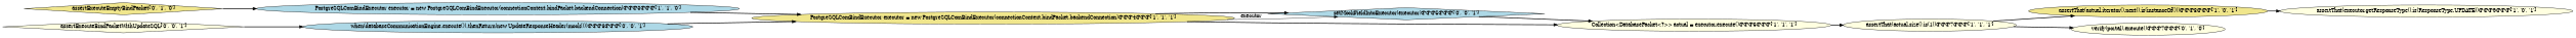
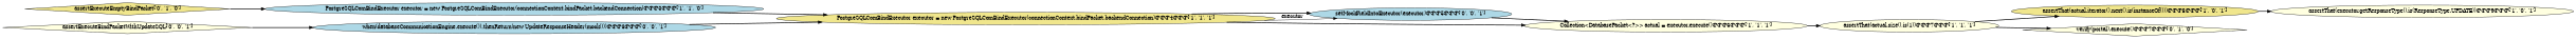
  digraph {
    rankdir=LR
    node [fillcolor=lightyellow shape=ellipse style=filled]
    edge [style=bold]
    n1 [label="assertThat(actual.size(),is(1))@@@7@@@['1', '1', '1']"]
    n2 [fillcolor=khaki label="assertThat(actual.iterator().next(),is(instanceOf()))@@@8@@@['1', '0', '1']"]
-   n3 [label="verify(portal).execute()@@@7@@@['0', '1', '0']"]
+   n3 [label="verify(portal).execute()@@@7@@@['0', '1', '0']" shape=diamond]
    n4 [label="assertThat(executor.getResponseType(),is(ResponseType.UPDATE))@@@9@@@['1', '0', '1']"]
-   n5 [fillcolor=lightblue label="setMockFieldIntoExecutor(executor)@@@5@@@['0', '0', '1']" shape=diamond]
+   n5 [fillcolor=lightblue label="setMockFieldIntoExecutor(executor)@@@5@@@['0', '0', '1']"]
    n6 [label="Collection<DatabasePacket<?>> actual = executor.execute()@@@6@@@['1', '1', '1']"]
    n7 [fillcolor=khaki label="assertExecuteEmptyBindPacket['0', '1', '0']" shape=diamond]
    n8 [fillcolor=lightblue label="PostgreSQLComBindExecutor executor = new PostgreSQLComBindExecutor(connectionContext,bindPacket,backendConnection)@@@3@@@['1', '1', '0']"]
    n9 [fillcolor=khaki label="PostgreSQLComBindExecutor executor = new PostgreSQLComBindExecutor(connectionContext,bindPacket,backendConnection)@@@4@@@['1', '1', '1']"]
    n10 [label="assertExecuteBindPacketWithUpdateSQL['0', '0', '1']" shape=diamond]
    n11 [fillcolor=lightblue label="when(databaseCommunicationEngine.execute()).thenReturn(new UpdateResponseHeader(mock()))@@@3@@@['0', '0', '1']"]
    n1 -> n2
    n1 -> n3
    n2 -> n4
    n5 -> n6
    n6 -> n1
    n7 -> n8
    n8 -> n9
    n9 -> n5
    n9 -> n5 [label=executor style=solid]
    n9 -> n6
    n10 -> n11
    n11 -> n9
  }
